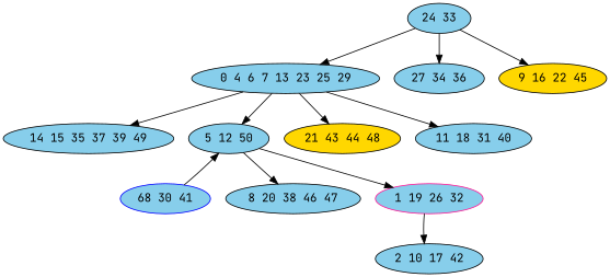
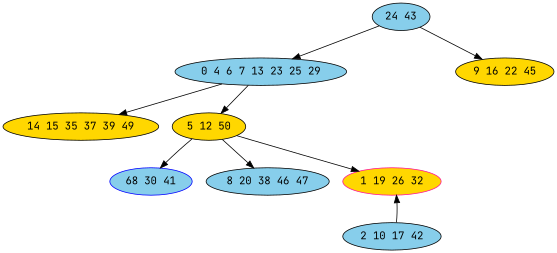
  digraph {
    fontname="JetBrains Mono"
    node [color=black fillcolor=skyblue fontname="JetBrains Mono" style=filled]
    edge [fontname="JetBrains Mono"]
-   n1 [label="24 33"]
+   n1 [label="24 43"]
    n2 [label="0 4 6 7 13 23 25 29"]
-   n3 [label="27 34 36"]
    n4 [fillcolor=gold label="9 16 22 45"]
-   n5 [label="14 15 35 37 39 49"]
-   n6 [label="5 12 50"]
-   n7 [fillcolor=gold label="21 43 44 48"]
-   n8 [label="11 18 31 40"]
+   n5 [fillcolor=gold label="14 15 35 37 39 49"]
+   n6 [fillcolor=gold label="5 12 50"]
    n9 [color=blue label="68 30 41"]
    n10 [label="8 20 38 46 47"]
-   n11 [color=deeppink label="1 19 26 32"]
+   n11 [color=deeppink fillcolor=gold label="1 19 26 32"]
    n12 [label="2 10 17 42"]
    n1 -> n2
-   n1 -> n3
    n1 -> n4
    n2 -> n5
    n2 -> n6
-   n2 -> n7
-   n2 -> n8
-   n9 -> n6
+   n6 -> n9
    n6 -> n10
    n6 -> n11
-   n11 -> n12
+   n12 -> n11
  }
